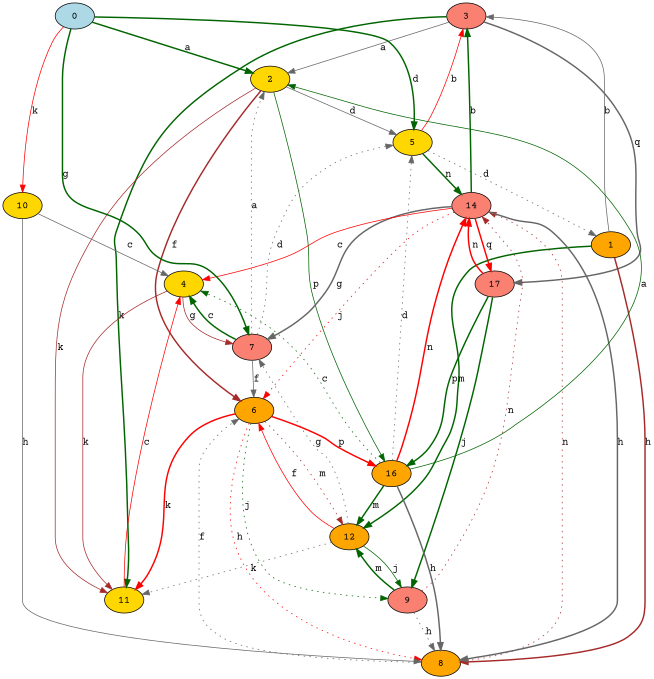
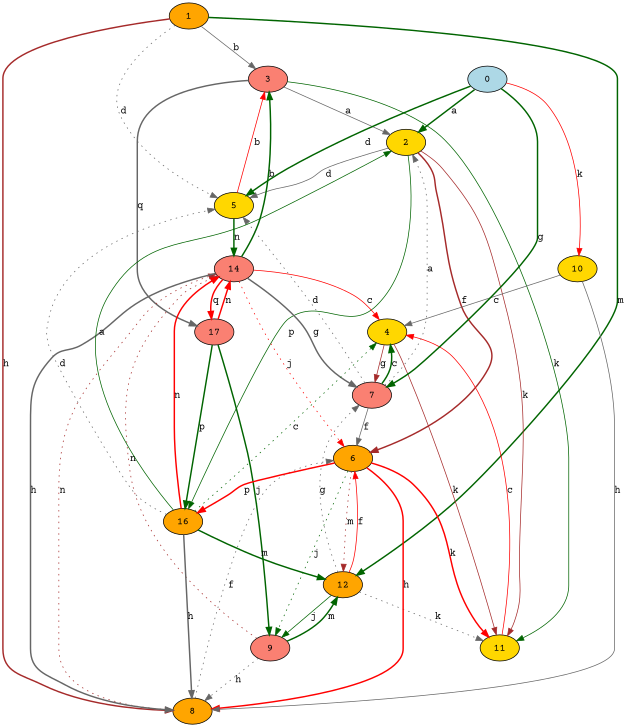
  strict digraph {
    fontname="Courier Prime"
    node [fillcolor=salmon fontname="Courier Prime" style=filled]
    edge [color=gray40 fontname="Courier Prime" style=bold]
    3
    1 [fillcolor=orange]
    5 [fillcolor=gold]
    8 [fillcolor=orange]
    12 [fillcolor=orange]
    2 [fillcolor=gold]
    11 [fillcolor=gold]
    17
    14
    6 [fillcolor=orange]
    7
    9
    16 [fillcolor=orange]
    4 [fillcolor=gold]
    10 [fillcolor=gold]
    0 [fillcolor=lightblue]
    3 -> 2 [label=a style=solid]
-   3 -> 11 [color=darkgreen label=k]
+   3 -> 11 [color=darkgreen label=k style=solid]
    3 -> 17 [label=q]
    1 -> 3 [label=b style=solid]
-   5 -> 1 [label=d style=dotted]
+   1 -> 5 [label=d style=dotted]
    1 -> 8 [color=brown label=h]
    1 -> 12 [color=darkgreen label=m]
    5 -> 3 [color=red label=b style=solid]
    5 -> 14 [color=darkgreen label=n]
    8 -> 14 [color=brown label=n style=dotted]
    8 -> 6 [label=f style=dotted]
    12 -> 11 [label=k style=dotted]
    12 -> 6 [color=red label=f style=solid]
    12 -> 7 [label=g style=dotted]
    12 -> 9 [color=darkgreen label=j style=solid]
    2 -> 5 [label=d style=solid]
    2 -> 11 [color=brown label=k style=solid]
    2 -> 6 [color=brown label=f]
    2 -> 16 [color=darkgreen label=p style=solid]
    11 -> 4 [color=red label=c style=solid]
    17 -> 14 [color=red label=n]
    17 -> 9 [color=darkgreen label=j]
    17 -> 16 [color=darkgreen label=p]
    14 -> 3 [color=darkgreen label=b]
    14 -> 8 [label=h]
    14 -> 17 [color=red label=q]
    14 -> 6 [color=red label=j style=dotted]
    14 -> 7 [label=g]
    14 -> 4 [color=red label=c style=solid]
-   6 -> 8 [color=red label=h style=dotted]
+   6 -> 8 [color=red label=h]
    6 -> 12 [color=brown label=m style=dotted]
    6 -> 11 [color=red label=k]
    6 -> 9 [color=darkgreen label=j style=dotted]
    6 -> 16 [color=red label=p]
    7 -> 5 [label=d style=dotted]
    7 -> 2 [label=a style=dotted]
    7 -> 6 [label=f style=solid]
    7 -> 4 [color=darkgreen label=c]
    9 -> 8 [label=h style=dotted]
    9 -> 12 [color=darkgreen label=m]
    9 -> 14 [color=brown label=n style=dotted]
    16 -> 5 [label=d style=dotted]
    16 -> 8 [label=h]
    16 -> 12 [color=darkgreen label=m]
    16 -> 2 [color=darkgreen label=a style=solid]
    16 -> 14 [color=red label=n]
    16 -> 4 [color=darkgreen label=c style=dotted]
    4 -> 11 [color=brown label=k style=solid]
    4 -> 7 [color=brown label=g style=solid]
    10 -> 8 [label=h style=solid]
    10 -> 4 [label=c style=solid]
    0 -> 5 [color=darkgreen label=d]
    0 -> 2 [color=darkgreen label=a]
    0 -> 7 [color=darkgreen label=g]
    0 -> 10 [color=red label=k style=solid]
  }
